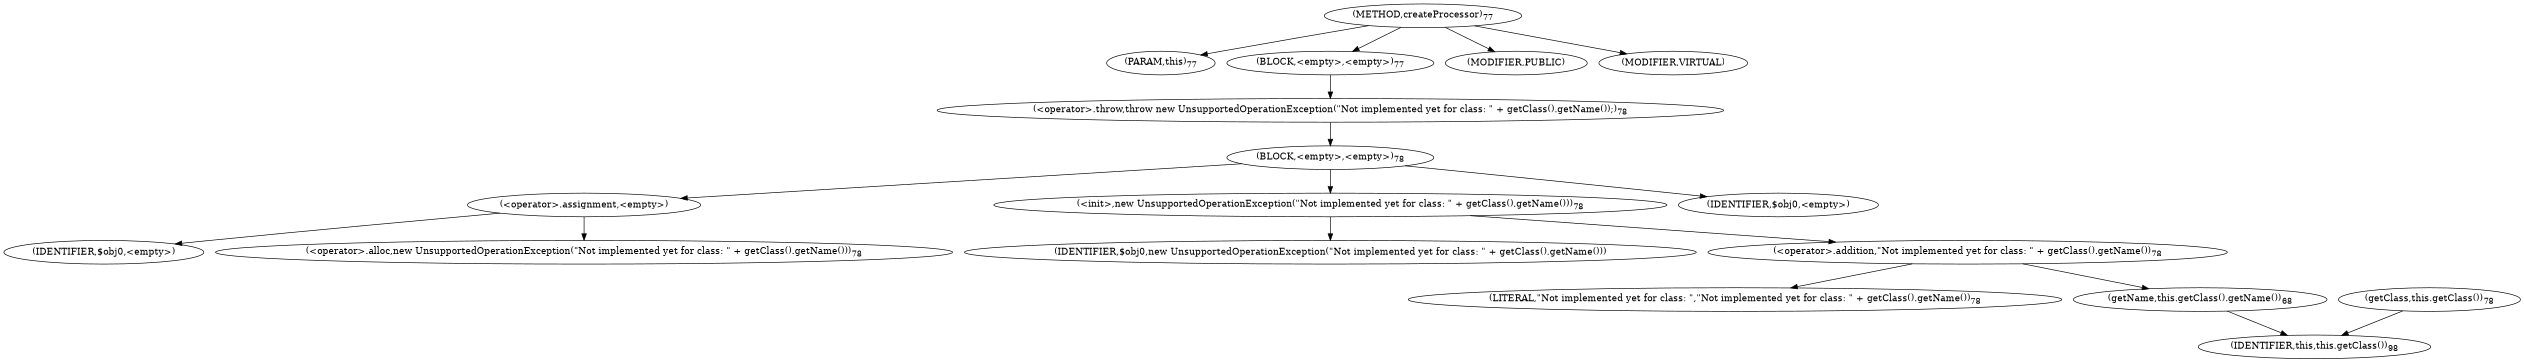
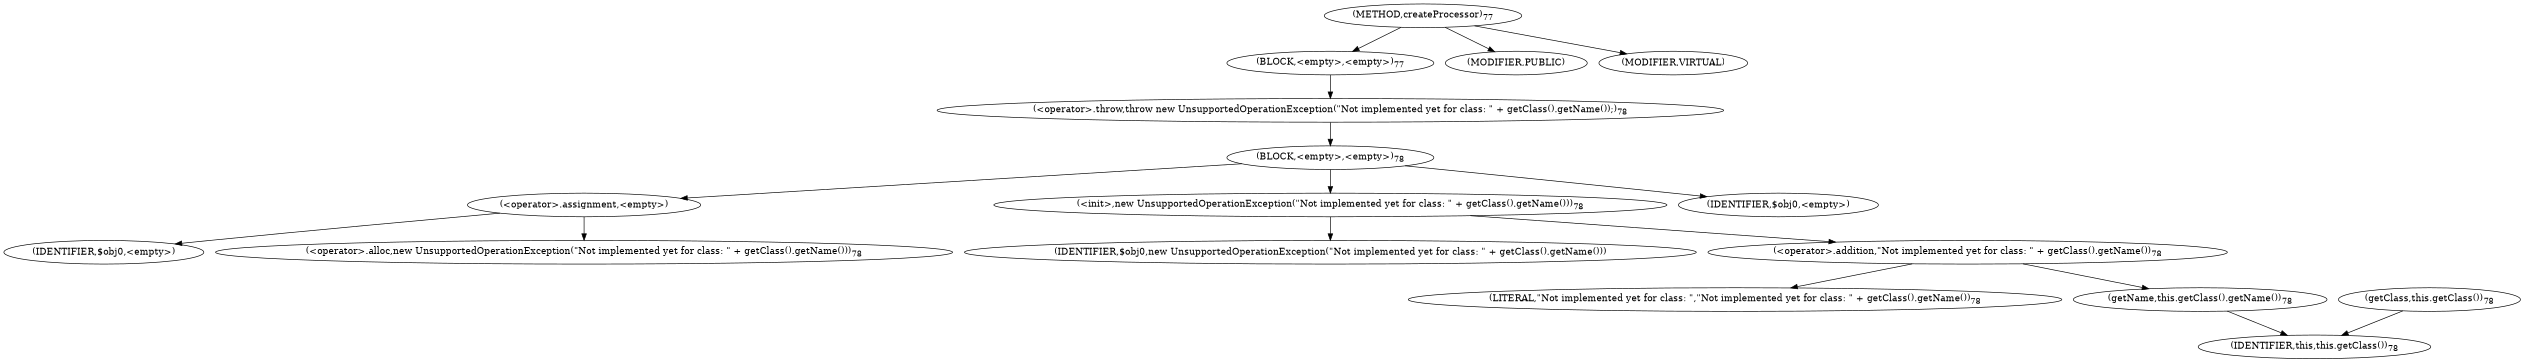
  digraph {
    n1 [label=<(METHOD,createProcessor)<SUB>77</SUB>>]
-   n2 [label=<(PARAM,this)<SUB>77</SUB>>]
    n3 [label=<(BLOCK,&lt;empty&gt;,&lt;empty&gt;)<SUB>77</SUB>>]
    n4 [label=<(MODIFIER,PUBLIC)>]
    n5 [label=<(MODIFIER,VIRTUAL)>]
    n6 [label=<(&lt;operator&gt;.throw,throw new UnsupportedOperationException(&quot;Not implemented yet for class: &quot; + getClass().getName());)<SUB>78</SUB>>]
    n7 [label=<(BLOCK,&lt;empty&gt;,&lt;empty&gt;)<SUB>78</SUB>>]
    n8 [label=<(&lt;operator&gt;.assignment,&lt;empty&gt;)>]
    n9 [label=<(&lt;init&gt;,new UnsupportedOperationException(&quot;Not implemented yet for class: &quot; + getClass().getName()))<SUB>78</SUB>>]
    n10 [label=<(IDENTIFIER,$obj0,&lt;empty&gt;)>]
    n11 [label=<(IDENTIFIER,$obj0,&lt;empty&gt;)>]
    n12 [label=<(&lt;operator&gt;.alloc,new UnsupportedOperationException(&quot;Not implemented yet for class: &quot; + getClass().getName()))<SUB>78</SUB>>]
    n13 [label=<(IDENTIFIER,$obj0,new UnsupportedOperationException(&quot;Not implemented yet for class: &quot; + getClass().getName()))>]
    n14 [label=<(&lt;operator&gt;.addition,&quot;Not implemented yet for class: &quot; + getClass().getName())<SUB>78</SUB>>]
    n15 [label=<(LITERAL,&quot;Not implemented yet for class: &quot;,&quot;Not implemented yet for class: &quot; + getClass().getName())<SUB>78</SUB>>]
-   n16 [label=<(getName,this.getClass().getName())<SUB>68</SUB>>]
-   n17 [label=<(IDENTIFIER,this,this.getClass())<SUB>98</SUB>>]
+   n16 [label=<(getName,this.getClass().getName())<SUB>78</SUB>>]
+   n17 [label=<(IDENTIFIER,this,this.getClass())<SUB>78</SUB>>]
    n18 [label=<(getClass,this.getClass())<SUB>78</SUB>>]
-   n1 -> n2
    n1 -> n3
    n1 -> n4
    n1 -> n5
    n3 -> n6
    n6 -> n7
    n7 -> n8
    n7 -> n9
    n7 -> n10
    n8 -> n11
    n8 -> n12
    n9 -> n13
    n9 -> n14
    n14 -> n15
    n14 -> n16
    n16 -> n17
    n18 -> n17
  }
